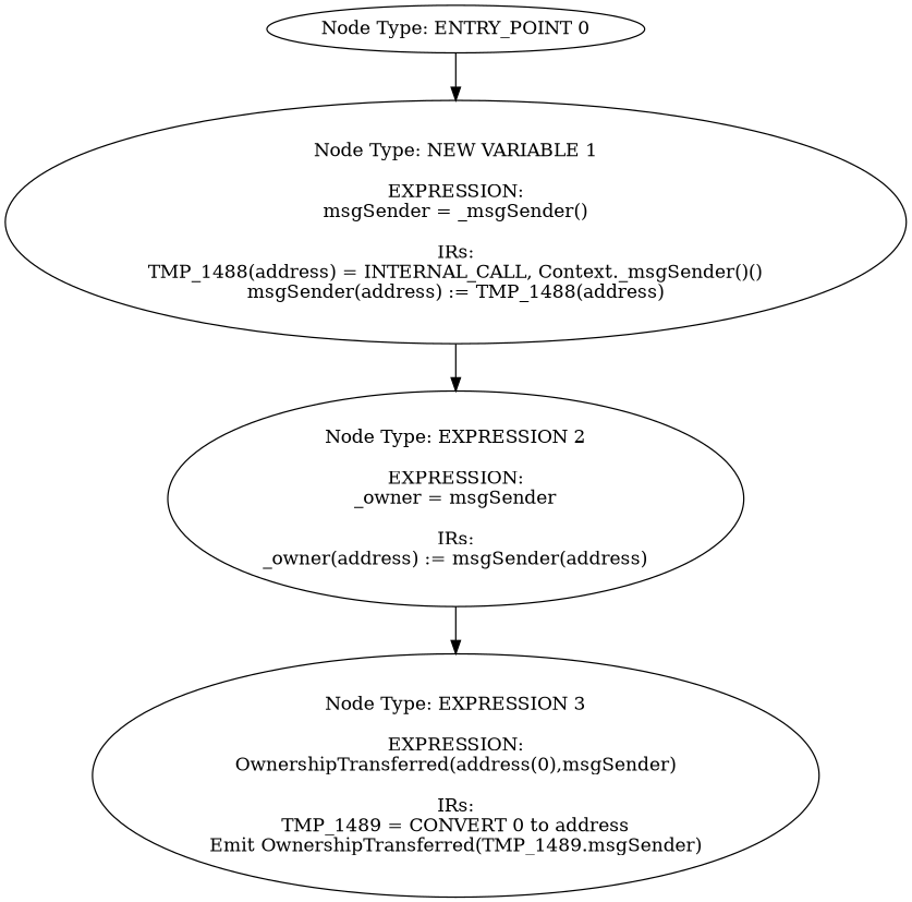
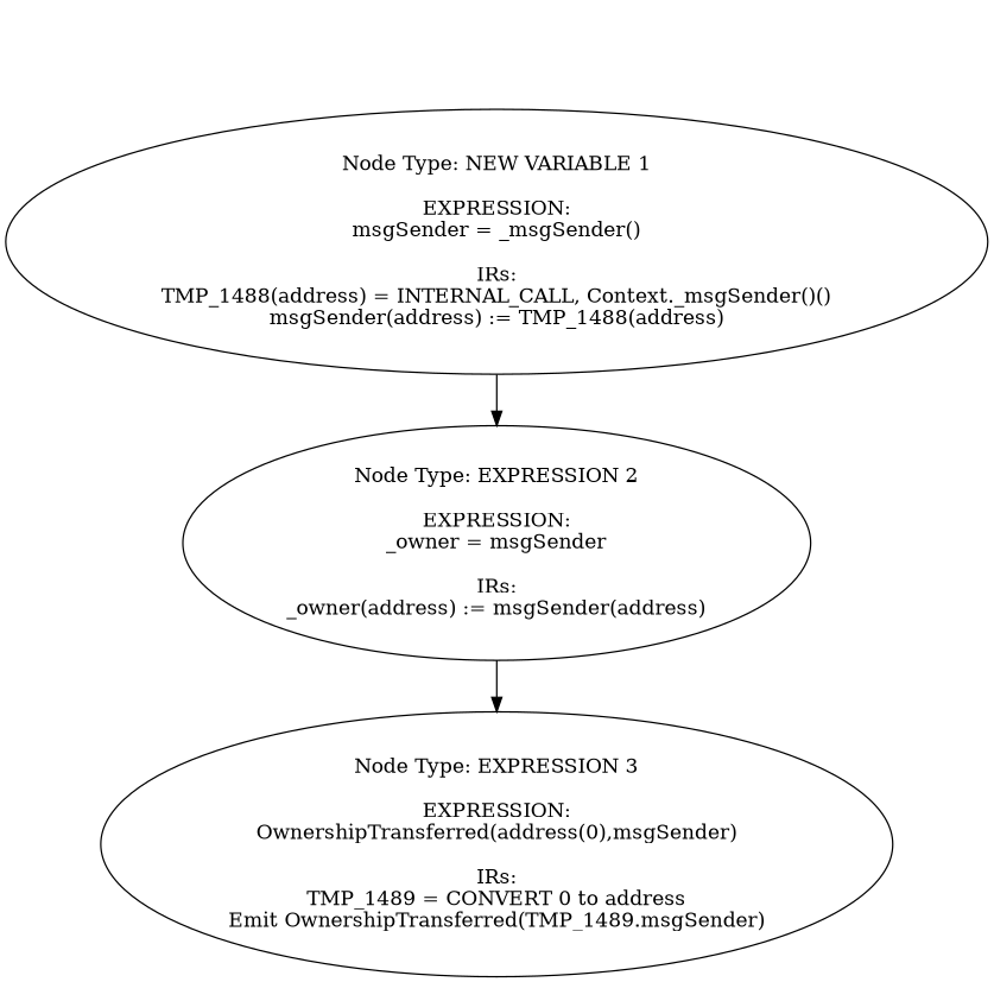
  digraph {
-   n1 [label="Node Type: ENTRY_POINT 0\n"]
    n2 [label="Node Type: NEW VARIABLE 1\n\nEXPRESSION:\nmsgSender = _msgSender()\n\nIRs:\nTMP_1488(address) = INTERNAL_CALL, Context._msgSender()()\nmsgSender(address) := TMP_1488(address)"]
    n3 [label="Node Type: EXPRESSION 2\n\nEXPRESSION:\n_owner = msgSender\n\nIRs:\n_owner(address) := msgSender(address)"]
    n4 [label="Node Type: EXPRESSION 3\n\nEXPRESSION:\nOwnershipTransferred(address(0),msgSender)\n\nIRs:\nTMP_1489 = CONVERT 0 to address\nEmit OwnershipTransferred(TMP_1489.msgSender)"]
-   n1 -> n2
    n2 -> n3
    n3 -> n4
  }
